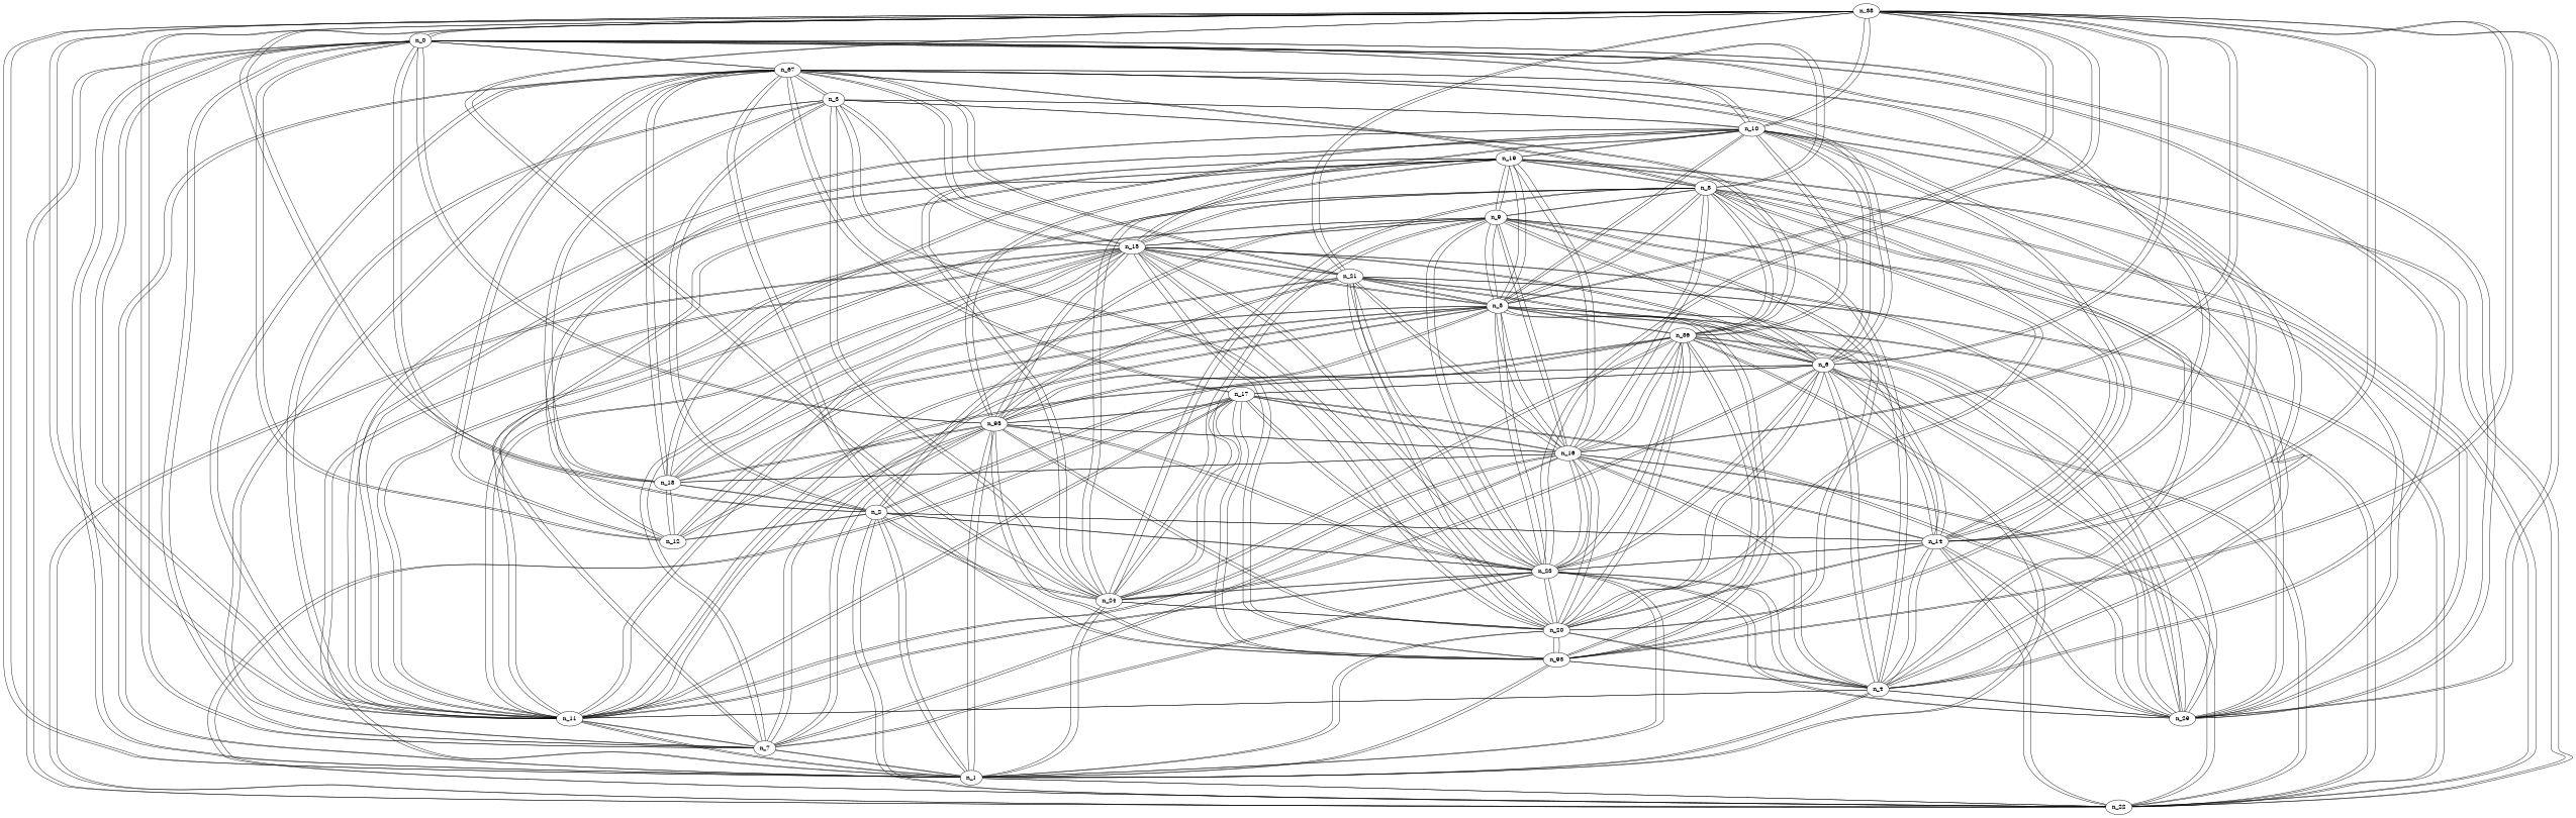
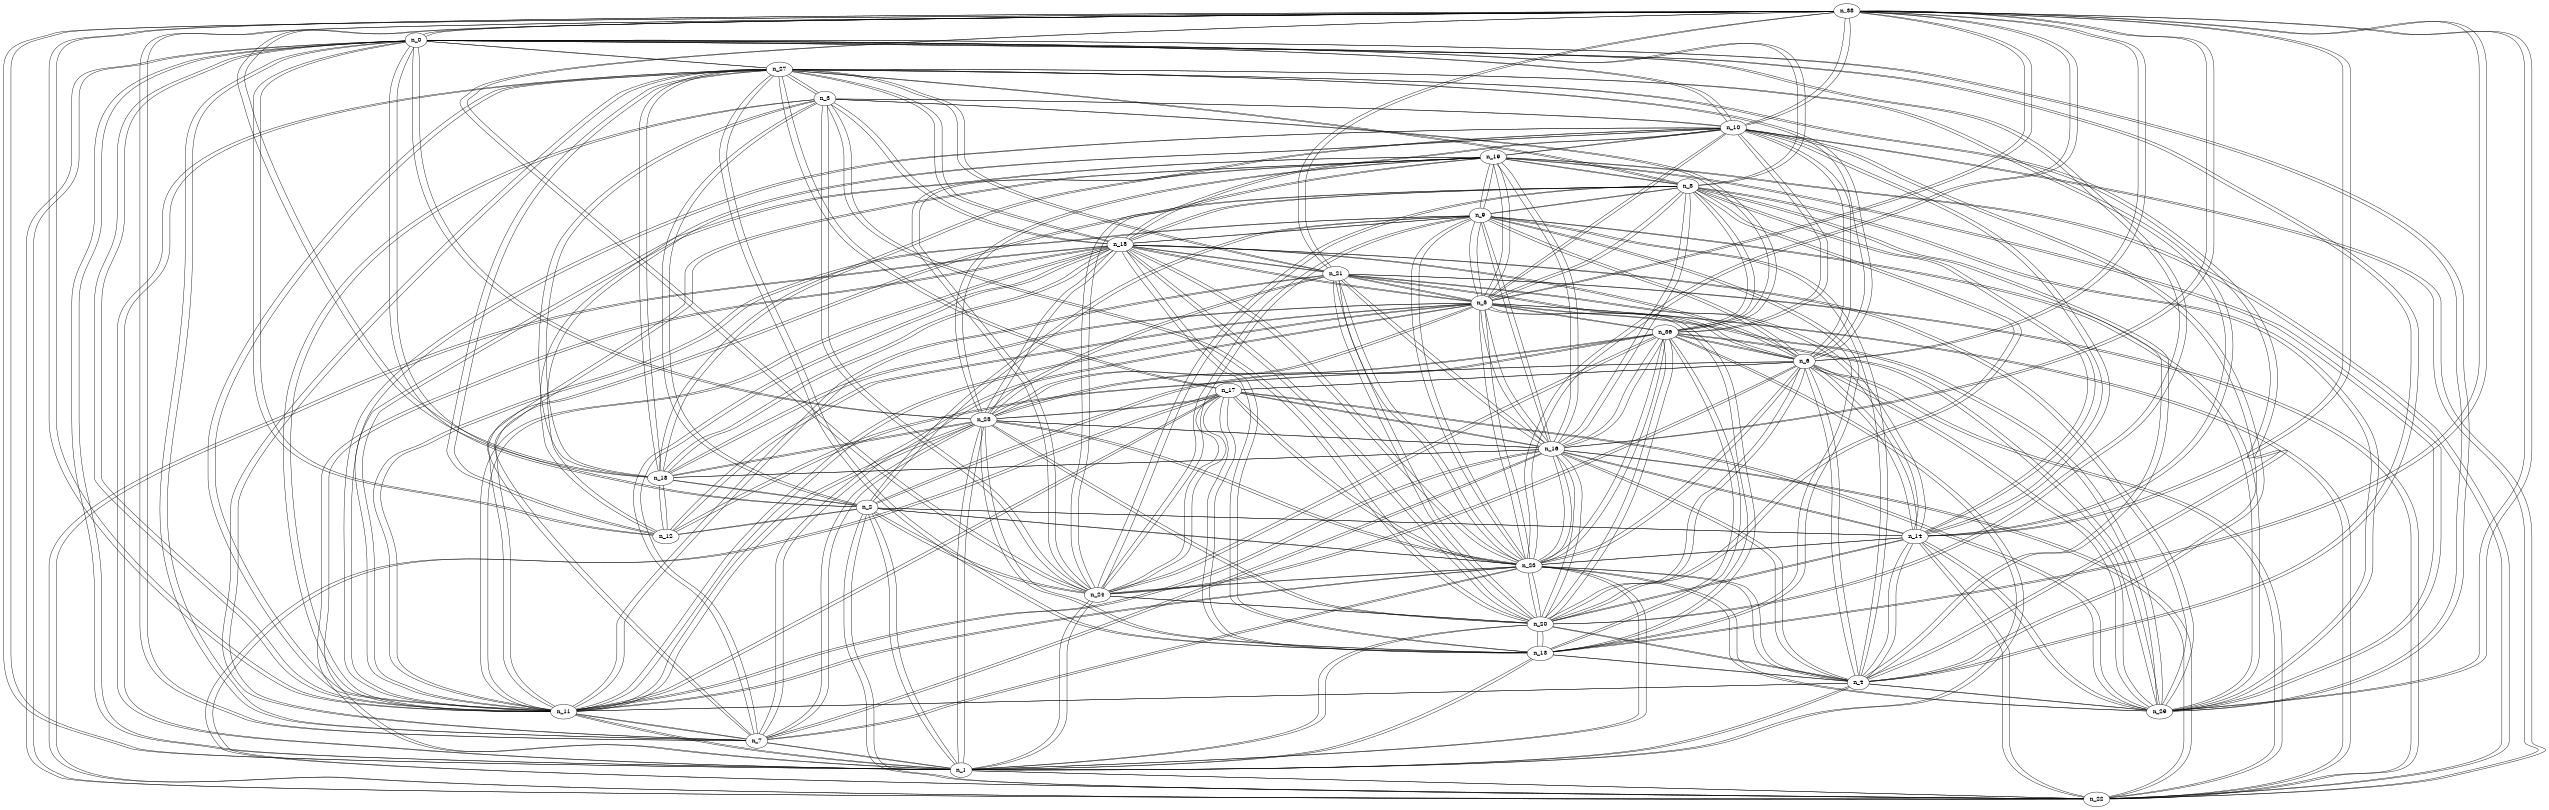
  graph {
    n1 [label=n_38]
    n_0
    n_8
    n_1
    n_7
-   n_25 [label=n_95]
+   n_25
    n_10
    n_20
    n_11
    n_4
    n_12
    n_29
    n_22
    n_2
-   n_27 [label=n_67]
-   n_13 [label=n_93]
+   n_27
+   n_13
    n_23
    n_24
    n_14
    n_18
    n_16
    n_6
    n_5
    n_21
    n25 [label=n_36]
    n_15
    n_9
    n_19
    n_17
    n_3
    n1 -- n_0
    n1 -- n_1
    n1 -- n_7
    n1 -- n_10
    n1 -- n_11
    n1 -- n_29
    n1 -- n_13
    n1 -- n_23
    n1 -- n_24
    n1 -- n_14
    n1 -- n_18
    n1 -- n_16
    n1 -- n_6
    n1 -- n_5
    n1 -- n_21
    n_0 -- n1
    n_0 -- n_8
    n_0 -- n_1
    n_0 -- n_7
    n_0 -- n_25
    n_0 -- n_10
    n_0 -- n_20
    n_0 -- n_11
    n_0 -- n_4
    n_0 -- n_12
    n_0 -- n_29
    n_0 -- n_22
    n_0 -- n_2
    n_0 -- n_27
    n_8 -- n_0
    n_8 -- n_20
    n_8 -- n_11
    n_8 -- n_4
    n_8 -- n_29
    n_8 -- n_27
    n_8 -- n_24
    n_8 -- n_14
    n_8 -- n_16
    n_8 -- n_5
    n_8 -- n25
    n_8 -- n_15
    n_8 -- n_9
    n_8 -- n_19
    n_1 -- n1
    n_1 -- n_0
    n_1 -- n_7
    n_1 -- n_25
    n_1 -- n_20
    n_1 -- n_11
    n_1 -- n_4
    n_1 -- n_22
    n_1 -- n_2
    n_1 -- n_27
    n_1 -- n_13
    n_1 -- n_23
    n_1 -- n_24
    n_1 -- n25
    n_1 -- n_15
    n_7 -- n1
    n_7 -- n_0
    n_7 -- n_1
    n_7 -- n_25
    n_7 -- n_11
    n_7 -- n_27
    n_7 -- n_23
    n_7 -- n_16
    n_7 -- n_5
    n_7 -- n_15
    n_7 -- n_19
    n_25 -- n_0
    n_25 -- n_1
    n_25 -- n_7
    n_25 -- n_20
    n_25 -- n_11
    n_25 -- n_13
    n_25 -- n_23
    n_25 -- n_18
    n_25 -- n_16
    n_25 -- n_5
    n_25 -- n_21
    n_25 -- n25
    n_25 -- n_15
    n_25 -- n_19
    n_25 -- n_17
    n_10 -- n1
    n_10 -- n_0
    n_10 -- n_11
    n_10 -- n_4
    n_10 -- n_12
    n_10 -- n_22
    n_10 -- n_24
    n_10 -- n_14
    n_10 -- n_6
    n_10 -- n_5
    n_10 -- n25
    n_10 -- n_15
    n_10 -- n_19
    n_10 -- n_3
    n_20 -- n_0
    n_20 -- n_8
    n_20 -- n_1
    n_20 -- n_25
    n_20 -- n_4
    n_20 -- n_13
    n_20 -- n_23
    n_20 -- n_24
    n_20 -- n_14
    n_20 -- n_16
    n_20 -- n_6
    n_20 -- n_21
    n_20 -- n25
    n_20 -- n_15
    n_20 -- n_3
    n_11 -- n1
    n_11 -- n_0
    n_11 -- n_8
    n_11 -- n_1
    n_11 -- n_7
    n_11 -- n_25
    n_11 -- n_10
    n_11 -- n_4
    n_11 -- n_27
    n_11 -- n_23
    n_11 -- n_16
    n_11 -- n_5
    n_11 -- n_21
    n_11 -- n_15
    n_11 -- n_9
    n_11 -- n_19
    n_11 -- n_17
    n_11 -- n_3
    n_4 -- n_0
    n_4 -- n_8
    n_4 -- n_1
    n_4 -- n_10
    n_4 -- n_20
    n_4 -- n_11
    n_4 -- n_29
    n_4 -- n_27
    n_4 -- n_13
    n_4 -- n_23
    n_4 -- n_14
    n_4 -- n_16
    n_4 -- n_6
    n_4 -- n_9
    n_12 -- n_0
    n_12 -- n_10
    n_12 -- n_2
    n_12 -- n_27
    n_12 -- n_18
    n_12 -- n_6
    n_12 -- n_5
    n_29 -- n1
    n_29 -- n_0
    n_29 -- n_8
    n_29 -- n_4
    n_29 -- n_23
    n_29 -- n_14
    n_29 -- n_6
    n_29 -- n_5
    n_29 -- n25
    n_29 -- n_15
    n_29 -- n_9
    n_29 -- n_19
    n_29 -- n_17
    n_22 -- n_0
    n_22 -- n_1
    n_22 -- n_10
    n_22 -- n_2
    n_22 -- n_14
    n_22 -- n_16
    n_22 -- n_6
    n_22 -- n_5
    n_22 -- n_21
    n_22 -- n_15
    n_22 -- n_19
    n_22 -- n_17
    n_2 -- n_0
    n_2 -- n_1
    n_2 -- n_12
    n_2 -- n_22
    n_2 -- n_23
    n_2 -- n_24
    n_2 -- n_14
    n_2 -- n_18
    n_2 -- n25
    n_2 -- n_9
    n_2 -- n_3
    n_27 -- n_0
    n_27 -- n_8
    n_27 -- n_1
    n_27 -- n_7
    n_27 -- n_11
    n_27 -- n_4
    n_27 -- n_12
    n_27 -- n_13
    n_27 -- n_14
    n_27 -- n_18
    n_27 -- n_6
    n_27 -- n_21
    n_27 -- n_15
    n_27 -- n_17
    n_27 -- n_3
    n_13 -- n1
    n_13 -- n_1
    n_13 -- n_25
    n_13 -- n_20
    n_13 -- n_4
    n_13 -- n_27
    n_13 -- n_5
    n_13 -- n25
    n_13 -- n_15
    n_13 -- n_9
    n_13 -- n_17
    n_23 -- n1
    n_23 -- n_1
    n_23 -- n_7
    n_23 -- n_25
    n_23 -- n_20
    n_23 -- n_11
    n_23 -- n_4
    n_23 -- n_29
    n_23 -- n_2
    n_23 -- n_24
    n_23 -- n_14
    n_23 -- n_16
    n_23 -- n_6
    n_23 -- n_5
    n_23 -- n_21
    n_23 -- n25
    n_23 -- n_15
    n_23 -- n_9
    n_23 -- n_17
    n_24 -- n1
    n_24 -- n_8
    n_24 -- n_1
    n_24 -- n_10
    n_24 -- n_20
    n_24 -- n_2
    n_24 -- n_23
    n_24 -- n_6
    n_24 -- n25
    n_24 -- n_9
    n_24 -- n_19
    n_24 -- n_17
    n_24 -- n_3
    n_14 -- n1
    n_14 -- n_8
    n_14 -- n_10
    n_14 -- n_20
    n_14 -- n_4
    n_14 -- n_29
    n_14 -- n_22
    n_14 -- n_2
    n_14 -- n_27
    n_14 -- n_23
    n_14 -- n_16
    n_14 -- n_6
    n_14 -- n_21
    n_18 -- n1
    n_18 -- n_25
    n_18 -- n_12
    n_18 -- n_2
    n_18 -- n_27
    n_18 -- n_16
    n_18 -- n_5
    n_18 -- n_15
    n_18 -- n_19
    n_18 -- n_3
    n_16 -- n1
    n_16 -- n_8
    n_16 -- n_7
    n_16 -- n_25
    n_16 -- n_20
    n_16 -- n_11
    n_16 -- n_4
    n_16 -- n_22
    n_16 -- n_23
    n_16 -- n_14
    n_16 -- n_18
    n_16 -- n_5
    n_16 -- n_21
    n_16 -- n25
    n_16 -- n_9
    n_16 -- n_19
    n_16 -- n_17
    n_6 -- n1
    n_6 -- n_10
    n_6 -- n_20
    n_6 -- n_4
    n_6 -- n_12
    n_6 -- n_29
    n_6 -- n_22
    n_6 -- n_27
    n_6 -- n_23
    n_6 -- n_24
    n_6 -- n_14
    n_6 -- n_21
    n_6 -- n25
    n_6 -- n_15
    n_6 -- n_9
    n_6 -- n_17
    n_5 -- n1
    n_5 -- n_8
    n_5 -- n_7
    n_5 -- n_25
    n_5 -- n_10
    n_5 -- n_11
    n_5 -- n_12
    n_5 -- n_29
    n_5 -- n_22
    n_5 -- n_13
    n_5 -- n_23
    n_5 -- n_18
    n_5 -- n_16
    n_5 -- n_21
    n_5 -- n25
    n_5 -- n_15
    n_5 -- n_9
    n_5 -- n_19
    n_21 -- n1
    n_21 -- n_25
    n_21 -- n_20
    n_21 -- n_11
    n_21 -- n_22
    n_21 -- n_27
    n_21 -- n_23
    n_21 -- n_14
    n_21 -- n_16
    n_21 -- n_6
    n_21 -- n_5
    n_21 -- n_15
    n25 -- n_8
    n25 -- n_1
    n25 -- n_25
    n25 -- n_10
    n25 -- n_20
    n25 -- n_29
    n25 -- n_2
    n25 -- n_13
    n25 -- n_23
    n25 -- n_24
    n25 -- n_16
    n25 -- n_6
    n25 -- n_5
    n25 -- n_3
    n_15 -- n_8
    n_15 -- n_1
    n_15 -- n_7
    n_15 -- n_25
    n_15 -- n_10
    n_15 -- n_20
    n_15 -- n_11
    n_15 -- n_29
    n_15 -- n_22
    n_15 -- n_27
    n_15 -- n_13
    n_15 -- n_23
    n_15 -- n_18
    n_15 -- n_6
    n_15 -- n_5
    n_15 -- n_21
    n_15 -- n_9
    n_15 -- n_3
    n_9 -- n_8
    n_9 -- n_11
    n_9 -- n_4
    n_9 -- n_29
    n_9 -- n_2
    n_9 -- n_13
    n_9 -- n_23
    n_9 -- n_24
    n_9 -- n_16
    n_9 -- n_6
    n_9 -- n_5
    n_9 -- n_15
    n_9 -- n_19
    n_19 -- n_8
    n_19 -- n_7
    n_19 -- n_25
    n_19 -- n_10
    n_19 -- n_11
    n_19 -- n_29
    n_19 -- n_22
    n_19 -- n_24
    n_19 -- n_18
    n_19 -- n_16
    n_19 -- n_5
    n_19 -- n_9
    n_17 -- n_25
    n_17 -- n_11
    n_17 -- n_29
    n_17 -- n_22
    n_17 -- n_27
    n_17 -- n_13
    n_17 -- n_23
    n_17 -- n_24
    n_17 -- n_16
    n_17 -- n_6
    n_3 -- n_10
    n_3 -- n_20
    n_3 -- n_11
    n_3 -- n_2
    n_3 -- n_27
    n_3 -- n_24
    n_3 -- n_18
    n_3 -- n25
    n_3 -- n_15
  }
